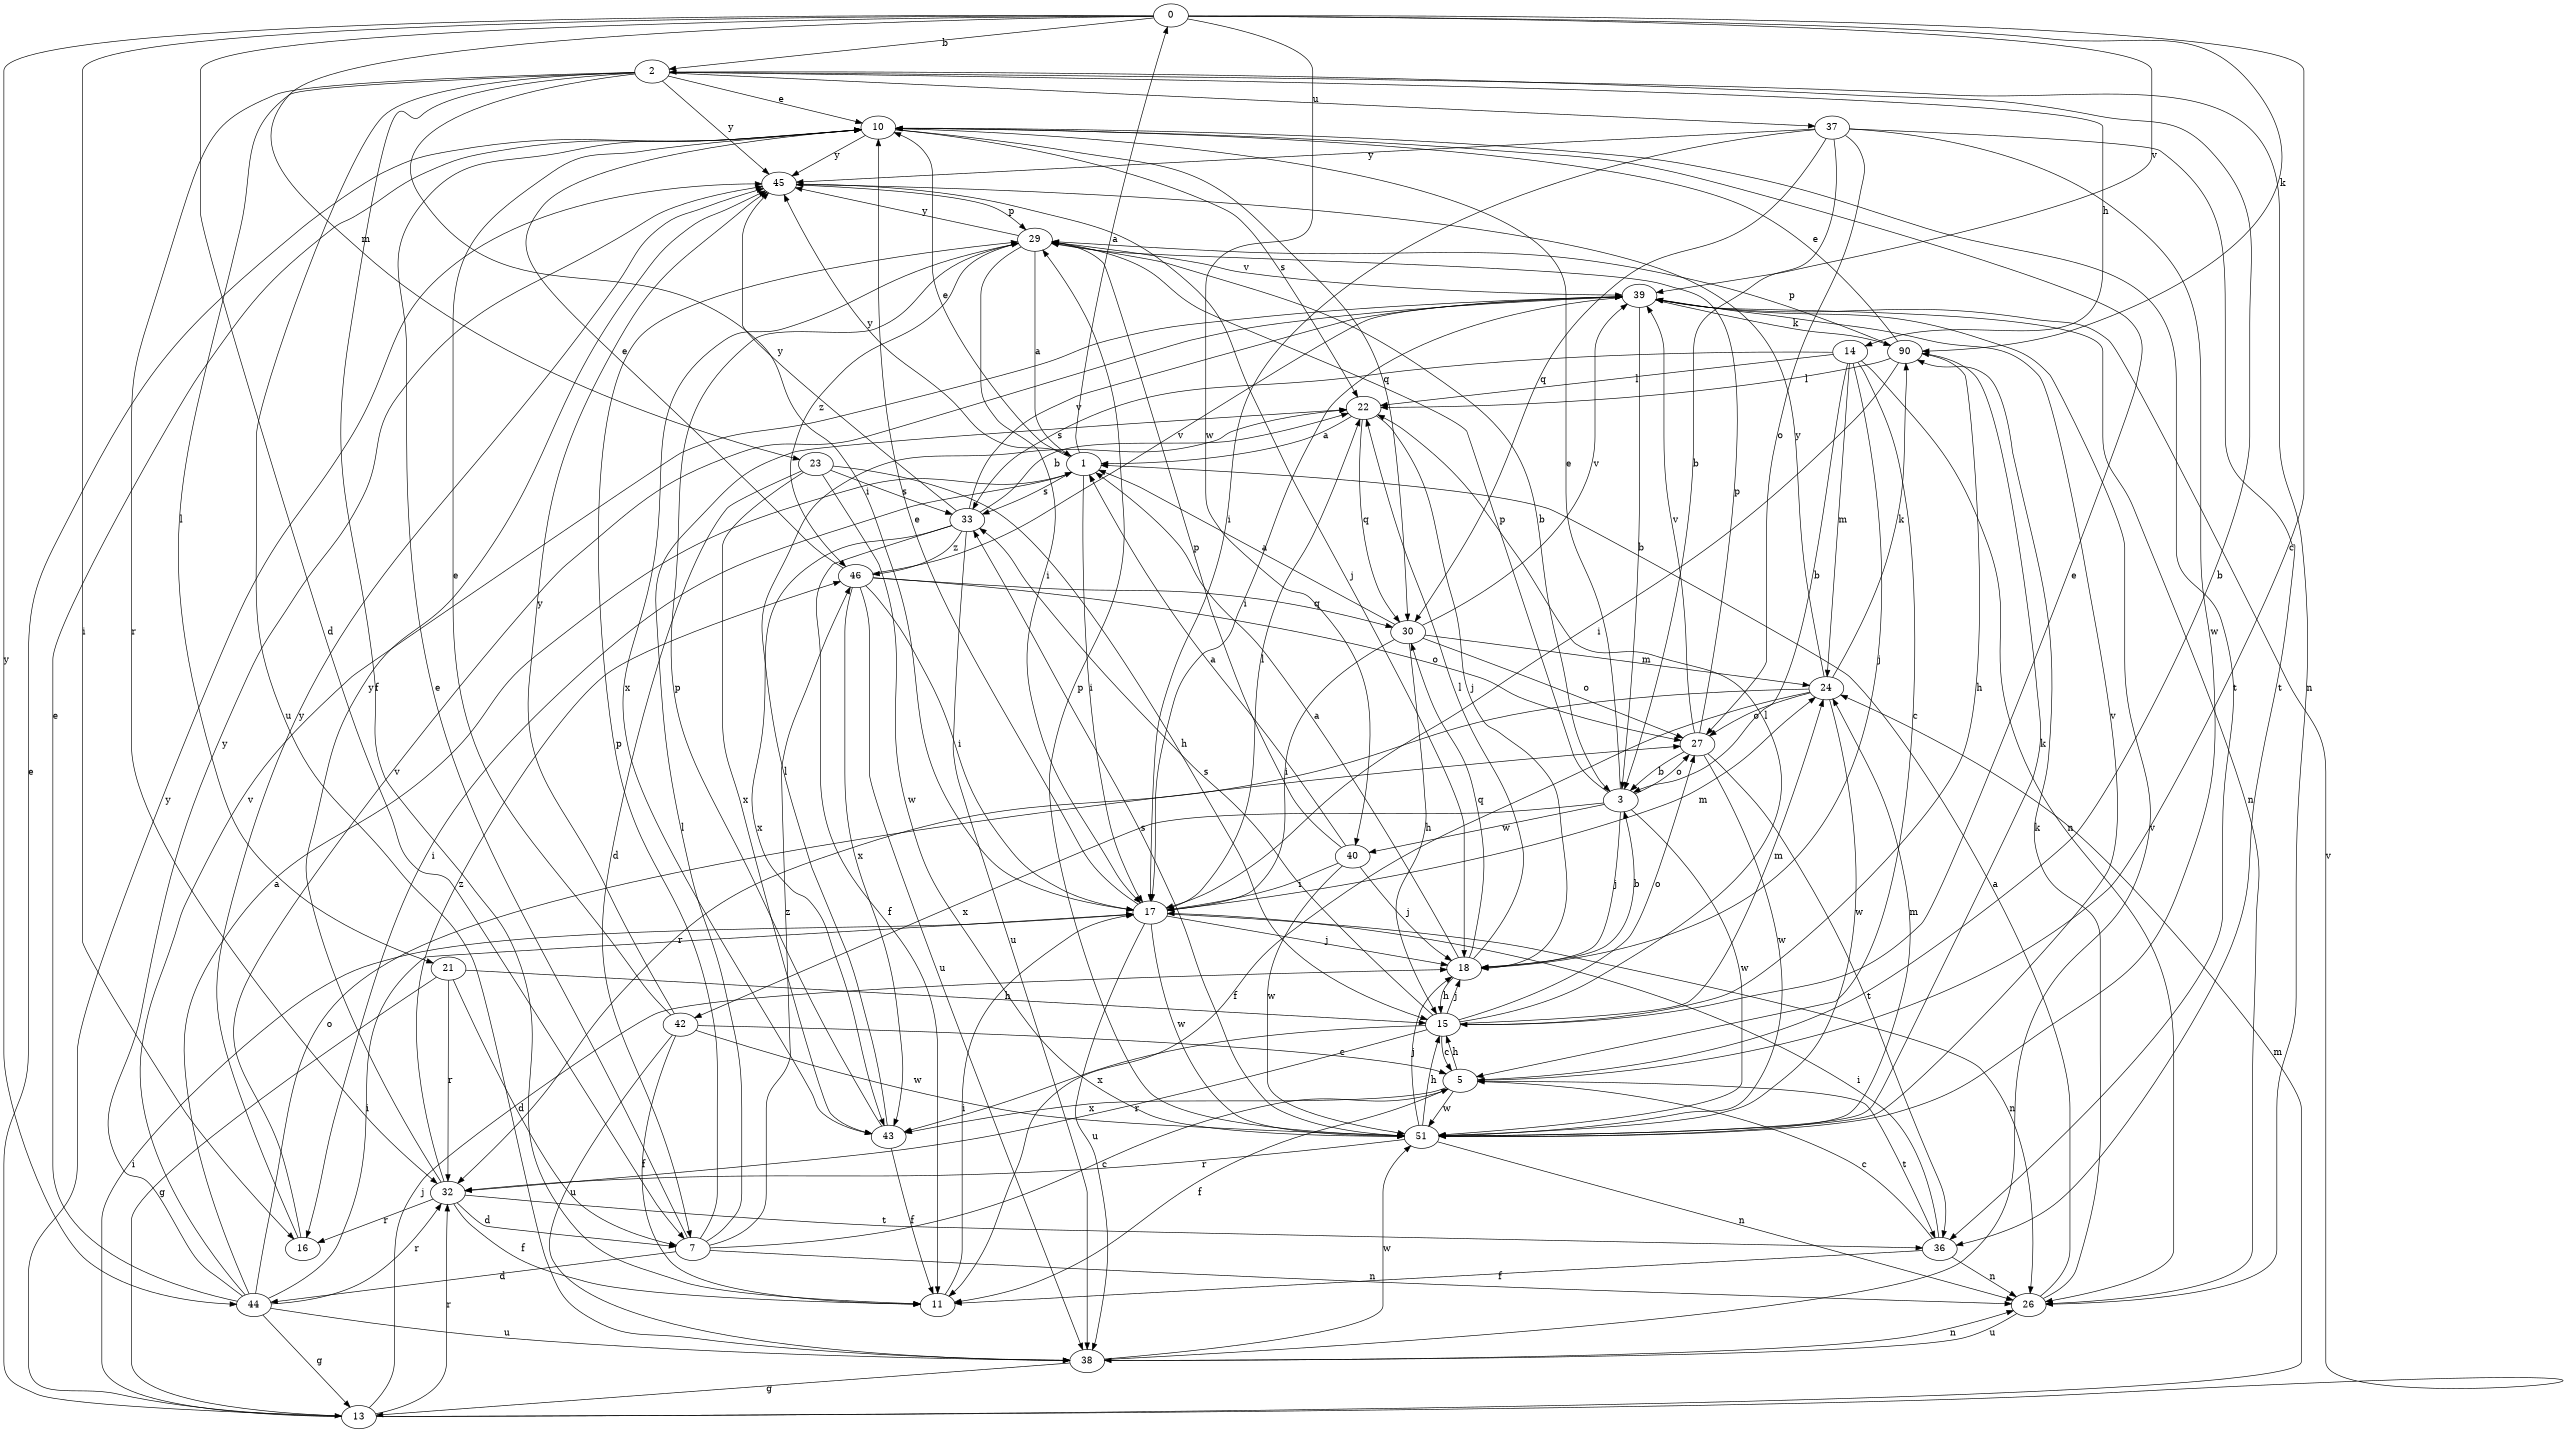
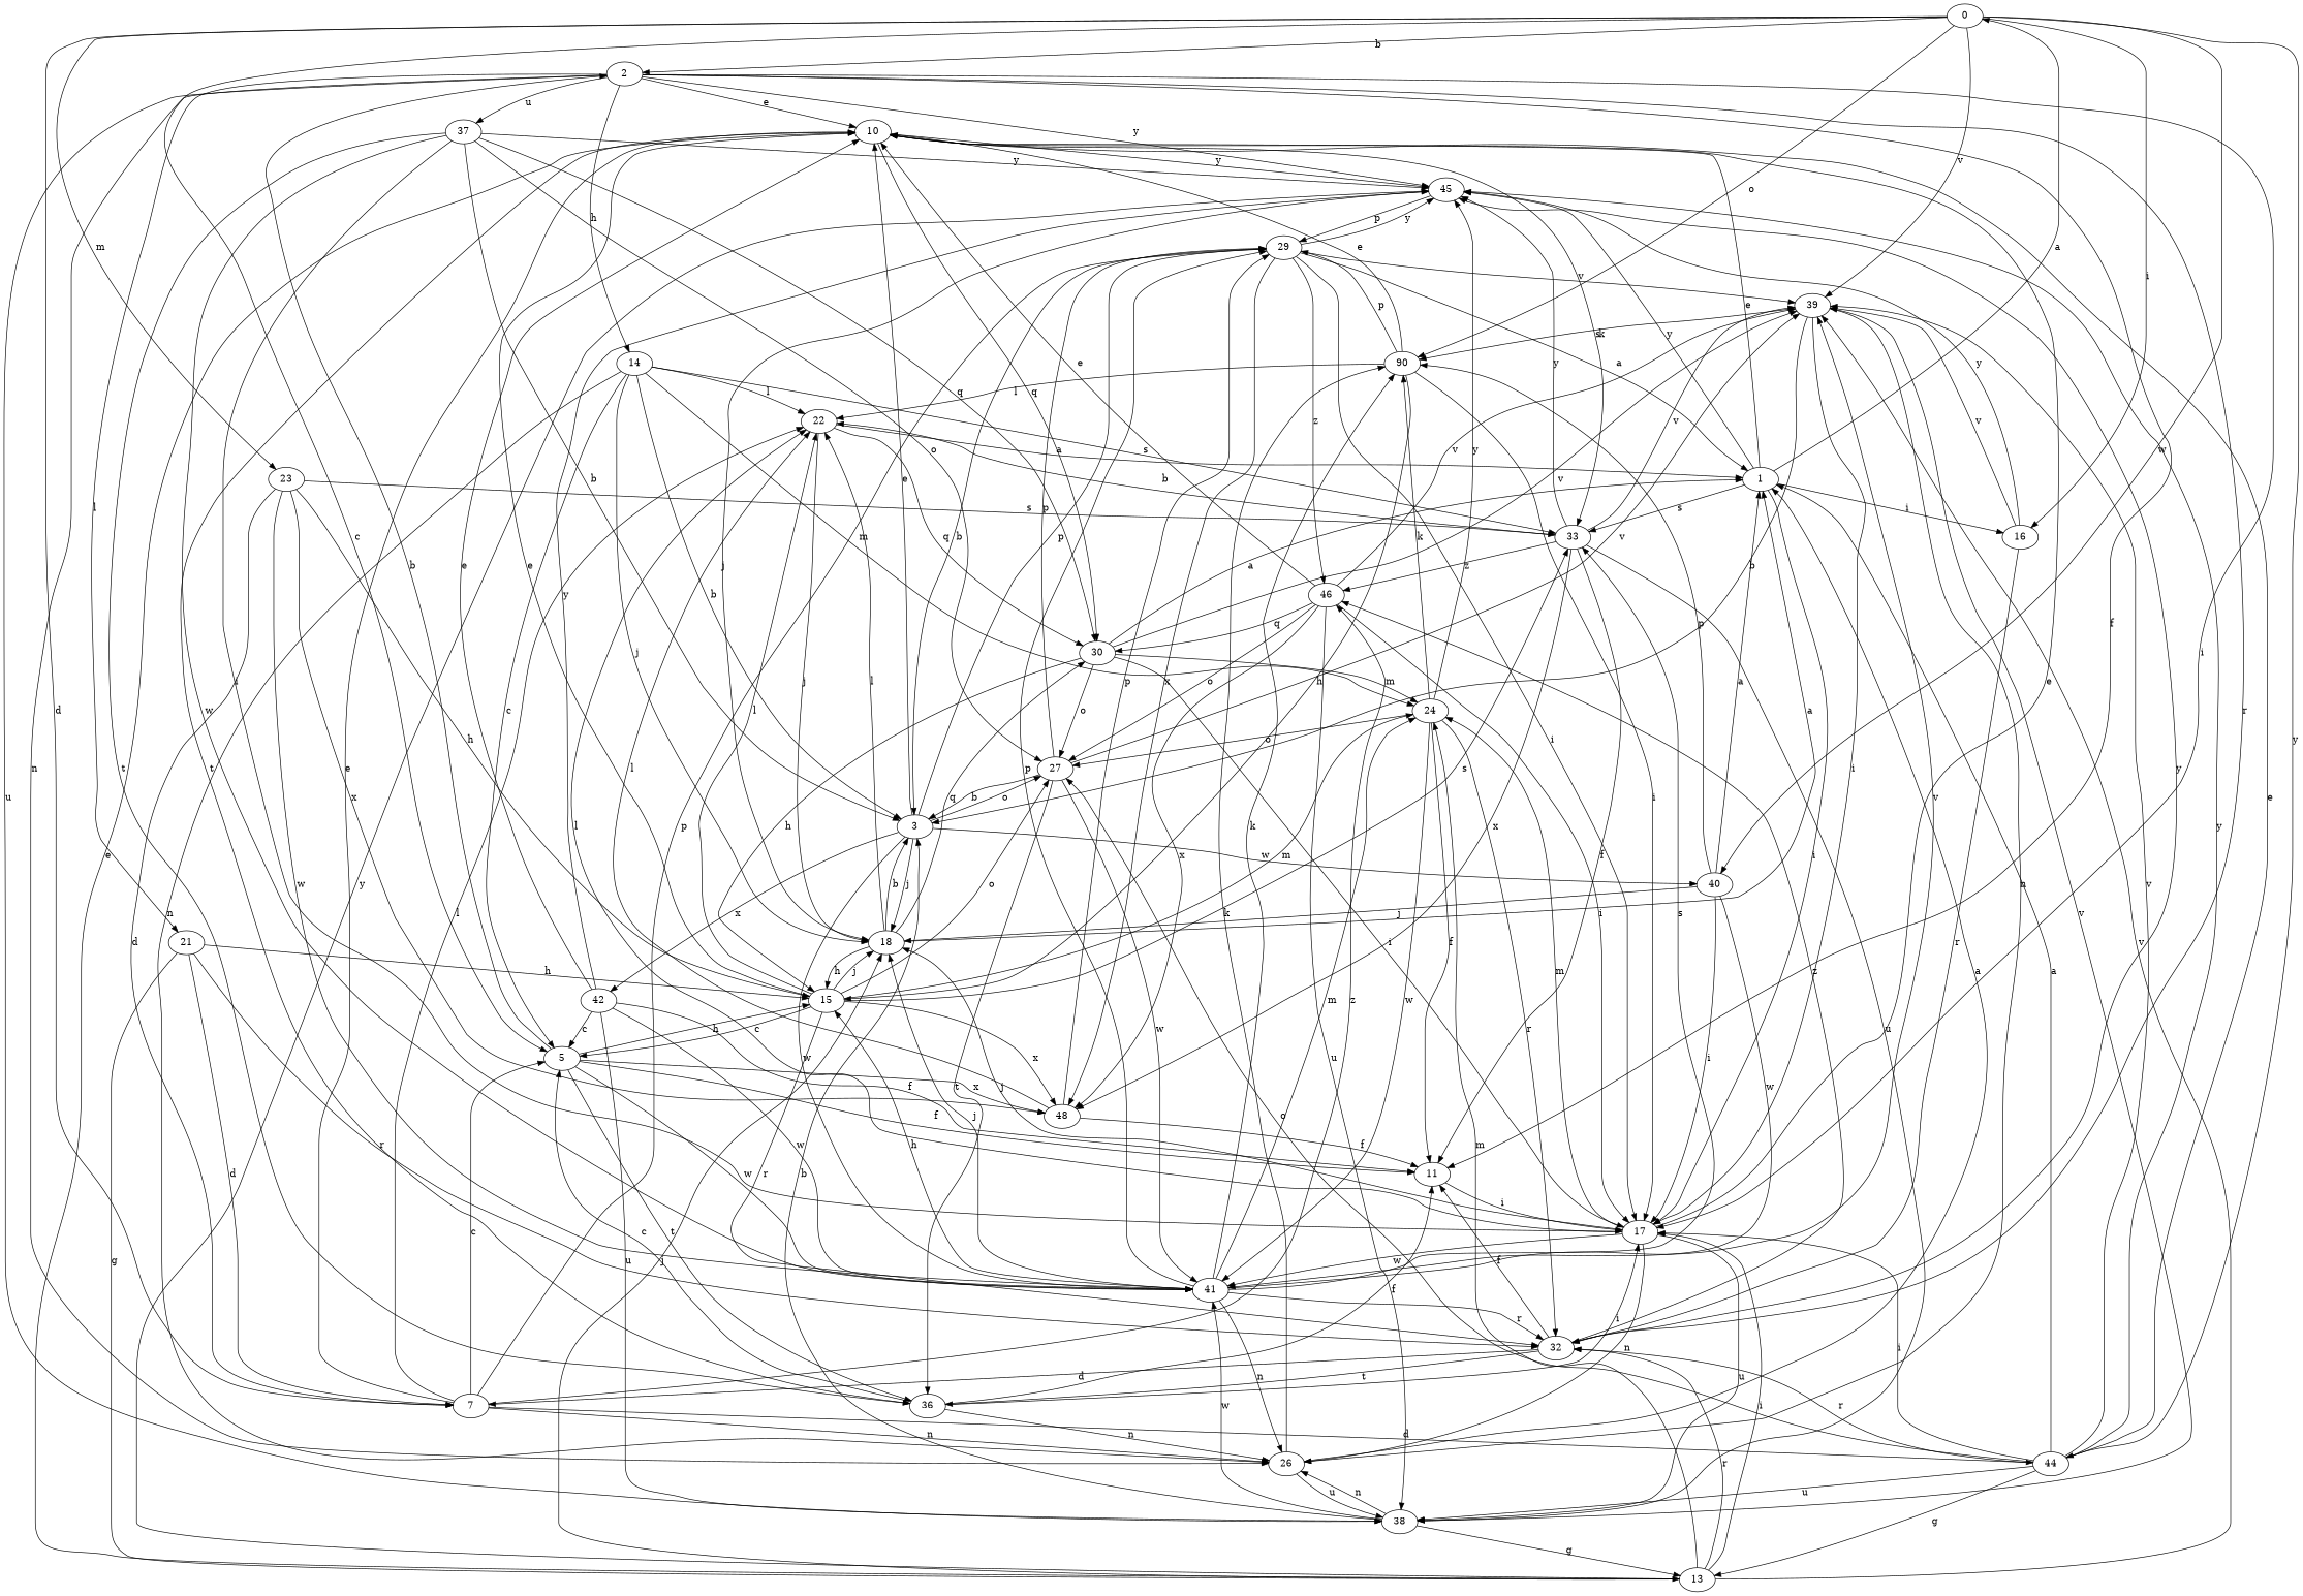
  strict digraph {
    0
    2
    5
    7
    16
    n6 [label=90]
    23
    39
    40
    44
    10
    17
    45
    11
    14
    21
    26
    32
    37
    38
-   41 [label=51]
+   41
    15
    36
-   43
+   43 [label=48]
    29
    22
    46
    33
    3
    1
    18
    27
    13
    30
    24
    42
    0 -> 2 [label=b]
    0 -> 5 [label=c]
    0 -> 7 [label=d]
    0 -> 16 [label=i]
-   0 -> n6 [label=k]
+   0 -> n6 [label=o]
    0 -> 23 [label=m]
    0 -> 39 [label=v]
    0 -> 40 [label=w]
    0 -> 44 [label=y]
    2 -> 10 [label=e]
    2 -> 17 [label=i]
    2 -> 45 [label=y]
    2 -> 11 [label=f]
    2 -> 14 [label=h]
    2 -> 21 [label=l]
    2 -> 26 [label=n]
    2 -> 32 [label=r]
    2 -> 37 [label=u]
    2 -> 38 [label=u]
    5 -> 2 [label=b]
    5 -> 11 [label=f]
    5 -> 41 [label=w]
    5 -> 15 [label=h]
    5 -> 36 [label=t]
    5 -> 43 [label=x]
    7 -> 5 [label=c]
    7 -> 44 [label=d]
    7 -> 10 [label=e]
    7 -> 26 [label=n]
    7 -> 29 [label=p]
    7 -> 22 [label=l]
    7 -> 46 [label=z]
    16 -> 39 [label=v]
    16 -> 45 [label=y]
-   32 -> 16 [label=r]
+   16 -> 32 [label=r]
    n6 -> 10 [label=e]
    n6 -> 17 [label=i]
    n6 -> 15 [label=h]
    n6 -> 29 [label=p]
    n6 -> 22 [label=l]
    23 -> 7 [label=d]
    23 -> 41 [label=w]
    23 -> 15 [label=h]
    23 -> 43 [label=x]
    23 -> 33 [label=s]
    39 -> n6 [label=k]
    39 -> 17 [label=i]
    39 -> 26 [label=n]
    39 -> 3 [label=b]
    40 -> 17 [label=i]
    40 -> 41 [label=w]
-   40 -> 29 [label=p]
+   40 -> n6 [label=p]
    40 -> 1 [label=a]
    40 -> 18 [label=j]
    44 -> 39 [label=v]
    44 -> 10 [label=e]
    44 -> 17 [label=i]
    44 -> 45 [label=y]
    44 -> 32 [label=r]
    44 -> 38 [label=u]
    44 -> 1 [label=a]
    44 -> 27 [label=o]
    44 -> 13 [label=g]
    10 -> 45 [label=y]
    10 -> 36 [label=t]
-   10 -> 22 [label=s]
+   10 -> 33 [label=s]
    10 -> 30 [label=q]
    17 -> 10 [label=e]
    17 -> 26 [label=n]
    17 -> 38 [label=u]
    17 -> 41 [label=w]
    17 -> 22 [label=l]
    17 -> 18 [label=j]
    17 -> 24 [label=m]
    45 -> 29 [label=p]
    45 -> 18 [label=j]
    11 -> 17 [label=i]
    14 -> 5 [label=c]
    14 -> 26 [label=n]
    14 -> 22 [label=l]
    14 -> 33 [label=s]
    14 -> 3 [label=b]
    14 -> 18 [label=j]
    14 -> 24 [label=m]
    21 -> 7 [label=d]
    21 -> 32 [label=r]
    21 -> 15 [label=h]
    21 -> 13 [label=g]
    26 -> n6 [label=k]
    26 -> 38 [label=u]
    26 -> 1 [label=a]
    32 -> 7 [label=d]
    32 -> 45 [label=y]
    32 -> 11 [label=f]
    32 -> 36 [label=t]
    32 -> 46 [label=z]
    37 -> 17 [label=i]
    37 -> 45 [label=y]
    37 -> 41 [label=w]
    37 -> 36 [label=t]
    37 -> 3 [label=b]
    37 -> 27 [label=o]
    37 -> 30 [label=q]
    38 -> 39 [label=v]
    38 -> 26 [label=n]
    38 -> 41 [label=w]
+   38 -> 3 [label=b]
    38 -> 13 [label=g]
    41 -> n6 [label=k]
    41 -> 39 [label=v]
    41 -> 26 [label=n]
    41 -> 32 [label=r]
    41 -> 15 [label=h]
    41 -> 29 [label=p]
    41 -> 33 [label=s]
    41 -> 18 [label=j]
    41 -> 24 [label=m]
    15 -> 5 [label=c]
    15 -> 10 [label=e]
    15 -> 32 [label=r]
    15 -> 43 [label=x]
    15 -> 22 [label=l]
    15 -> 33 [label=s]
    15 -> 18 [label=j]
    15 -> 27 [label=o]
    15 -> 24 [label=m]
    36 -> 5 [label=c]
    36 -> 17 [label=i]
    36 -> 11 [label=f]
    36 -> 26 [label=n]
    43 -> 11 [label=f]
    43 -> 29 [label=p]
    43 -> 22 [label=l]
    29 -> 39 [label=v]
    29 -> 17 [label=i]
    29 -> 45 [label=y]
    29 -> 43 [label=x]
    29 -> 46 [label=z]
    29 -> 3 [label=b]
    29 -> 1 [label=a]
    22 -> 1 [label=a]
    22 -> 18 [label=j]
    22 -> 30 [label=q]
    46 -> 39 [label=v]
    46 -> 10 [label=e]
    46 -> 17 [label=i]
    46 -> 38 [label=u]
    46 -> 43 [label=x]
    46 -> 27 [label=o]
    46 -> 30 [label=q]
    33 -> 39 [label=v]
    33 -> 45 [label=y]
    33 -> 11 [label=f]
    33 -> 38 [label=u]
    33 -> 43 [label=x]
    33 -> 22 [label=b]
    33 -> 46 [label=z]
    3 -> 40 [label=w]
    3 -> 10 [label=e]
    3 -> 41 [label=w]
    3 -> 29 [label=p]
    3 -> 18 [label=j]
    3 -> 27 [label=o]
    3 -> 42 [label=x]
    1 -> 0 [label=a]
    1 -> 16 [label=i]
    1 -> 10 [label=e]
    1 -> 17 [label=i]
    1 -> 45 [label=y]
    1 -> 33 [label=s]
    18 -> 15 [label=h]
    18 -> 22 [label=l]
    18 -> 3 [label=b]
    18 -> 1 [label=a]
    18 -> 30 [label=q]
    27 -> 39 [label=v]
    27 -> 41 [label=w]
    27 -> 36 [label=t]
    27 -> 29 [label=p]
    27 -> 3 [label=b]
    13 -> 39 [label=v]
    13 -> 10 [label=e]
    13 -> 17 [label=i]
    13 -> 45 [label=y]
    13 -> 32 [label=r]
    13 -> 18 [label=j]
    13 -> 24 [label=m]
    30 -> 39 [label=v]
    30 -> 17 [label=i]
    30 -> 15 [label=h]
    30 -> 1 [label=a]
    30 -> 27 [label=o]
    30 -> 24 [label=m]
    24 -> n6 [label=k]
    24 -> 45 [label=y]
    24 -> 11 [label=f]
    24 -> 32 [label=r]
    24 -> 41 [label=w]
    24 -> 27 [label=o]
    42 -> 5 [label=c]
    42 -> 10 [label=e]
    42 -> 45 [label=y]
    42 -> 11 [label=f]
    42 -> 38 [label=u]
    42 -> 41 [label=w]
  }
